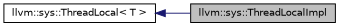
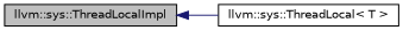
  digraph {
    rankdir=LR
    node [color=black fontname=Helvetica fontsize=10 shape=box]
    n1 [fillcolor=grey75 fontcolor=black height=0.2 label="llvm::sys::ThreadLocalImpl" style=filled width=0.4]
    n2 [height=0.2 label="llvm::sys::ThreadLocal\< T \>" width=0.4]
-   n2 -> n1 [color=midnightblue dir=back fontname=Helvetica fontsize=10 labelfontname=Helvetica labelfontsize=10 style=solid]
+   n1 -> n2 [color=midnightblue dir=back fontname=Helvetica fontsize=10 labelfontname=Helvetica labelfontsize=10 style=solid]
  }
